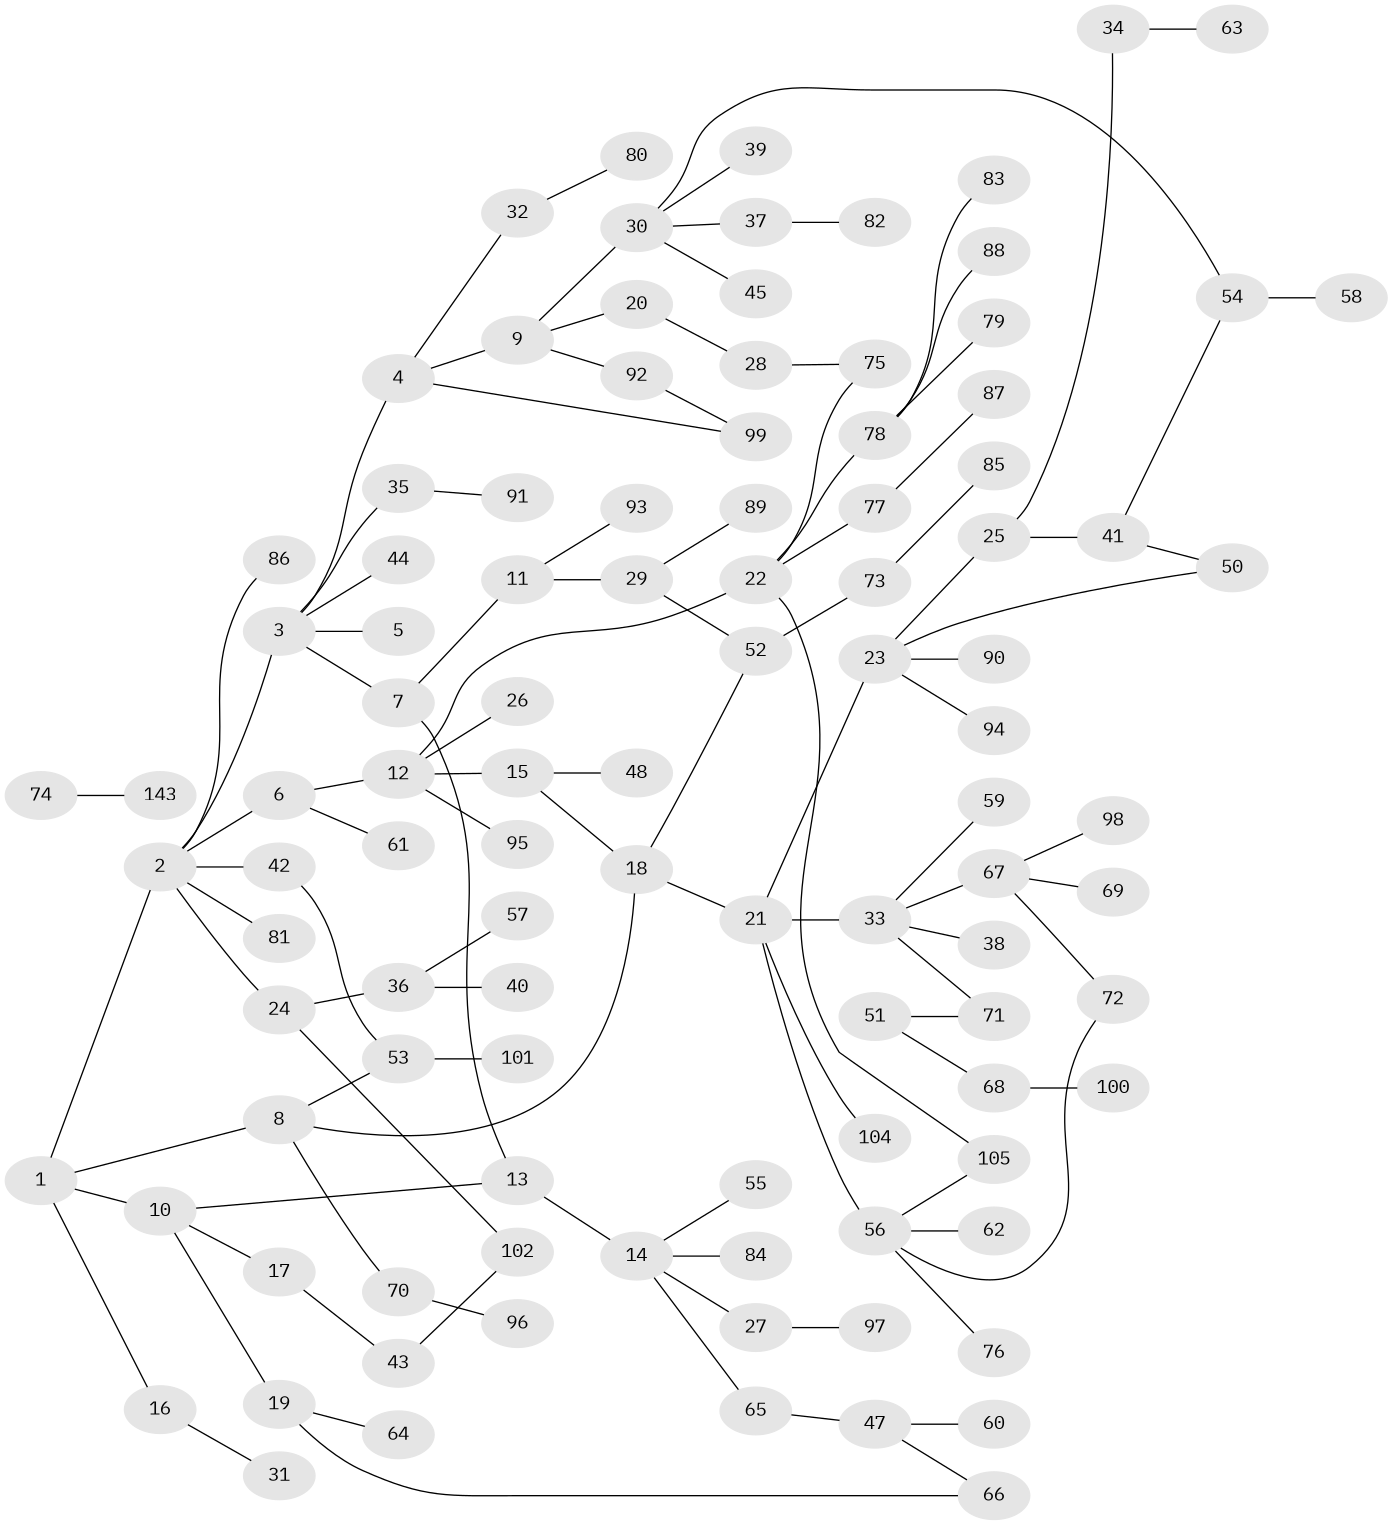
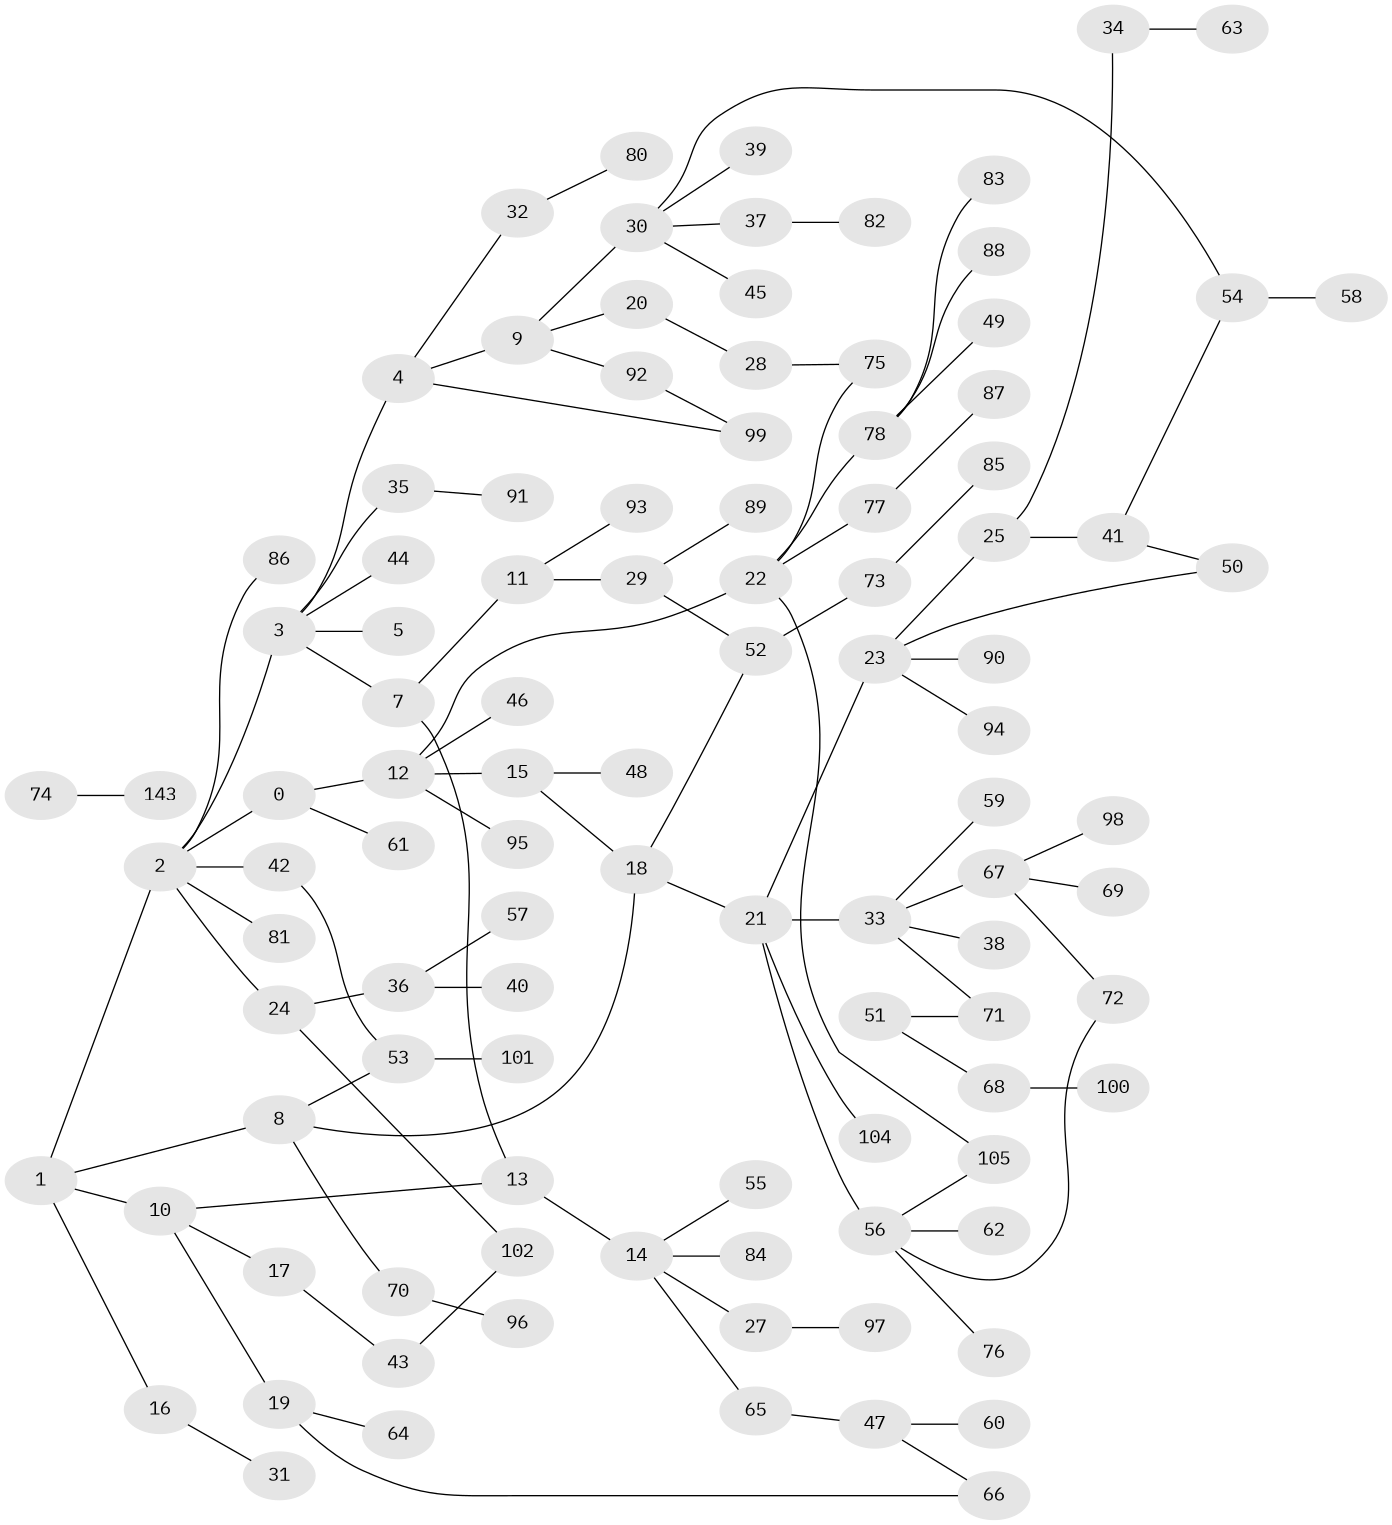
  graph {
    fontname="IBM Plex Mono"
    rankdir=LR
    node [color=gray90 fontname="IBM Plex Mono" style=filled]
    edge [fontname="IBM Plex Mono"]
    1
    2
    8
    10
    16
    3
-   6
+   6 [label=0]
    24
    42
    81
    86
    18
    53
    70
    13
    17
    19
    31
    4
    5
    7
    35
    44
    12
    61
    36
    102
    9
    32
    99
    11
    91
    20
    30
    92
    80
    15
    22
-   26
+   26 [label=46]
    95
    29
    93
    14
    21
    52
    101
    96
    28
    37
    39
    45
    54
    43
    64
    66
    89
    48
    75
    77
    78
    105
    27
    55
    65
    84
    97
    47
    23
    33
    56
    104
    73
    25
    50
    90
    94
    38
    59
    67
    71
    62
    72
    76
    87
-   79
+   79 [label=49]
    83
    88
    34
    41
    40
    57
    63
    82
    58
    60
    69
    98
    51
    68
    n100 [label=143]
    74
    100
    85
    1 -- 2
    1 -- 8
    1 -- 10
    1 -- 16
    2 -- 3
    2 -- 6
    2 -- 24
    2 -- 42
    2 -- 81
    2 -- 86
    8 -- 18
    8 -- 53
    8 -- 70
    10 -- 13
    10 -- 17
    10 -- 19
    16 -- 31
    3 -- 4
    3 -- 5
    3 -- 7
    3 -- 35
    3 -- 44
    6 -- 12
    6 -- 61
    24 -- 36
    24 -- 102
    42 -- 53
    18 -- 21
    18 -- 52
    53 -- 101
    70 -- 96
    13 -- 14
    17 -- 43
    19 -- 64
    19 -- 66
    4 -- 9
    4 -- 32
    4 -- 99
    7 -- 13
    7 -- 11
    35 -- 91
    12 -- 15
    12 -- 22
    12 -- 26
    12 -- 95
    36 -- 40
    36 -- 57
    9 -- 20
    9 -- 30
    9 -- 92
    32 -- 80
    11 -- 29
    11 -- 93
    20 -- 28
    30 -- 37
    30 -- 39
    30 -- 45
    30 -- 54
    92 -- 99
    15 -- 18
    15 -- 48
    22 -- 75
    22 -- 77
    22 -- 78
    22 -- 105
    29 -- 52
    29 -- 89
    14 -- 27
    14 -- 55
    14 -- 65
    14 -- 84
    21 -- 23
    21 -- 33
    21 -- 56
    21 -- 104
    52 -- 73
    28 -- 75
    37 -- 82
    54 -- 58
    43 -- 102
    77 -- 87
    78 -- 79
    78 -- 83
    78 -- 88
    27 -- 97
    65 -- 47
    47 -- 66
    47 -- 60
    23 -- 25
    23 -- 50
    23 -- 90
    23 -- 94
    33 -- 38
    33 -- 59
    33 -- 67
    33 -- 71
    56 -- 105
    56 -- 62
    56 -- 72
    56 -- 76
    73 -- 85
    25 -- 34
    25 -- 41
    67 -- 72
    67 -- 69
    67 -- 98
    34 -- 63
    41 -- 54
    41 -- 50
    51 -- 71
    51 -- 68
    68 -- 100
    74 -- n100
  }
